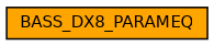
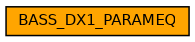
  digraph {
    rankdir=LR
-   n1 [color=black fillcolor=orange fontname=Helvetica fontsize=10 height=0.2 label=BASS_DX8_PARAMEQ shape=record style=filled width=0.4]
+   n1 [color=black fillcolor=orange fontname=Helvetica fontsize=10 height=0.2 label=BASS_DX1_PARAMEQ shape=record style=filled width=0.4]
  }
